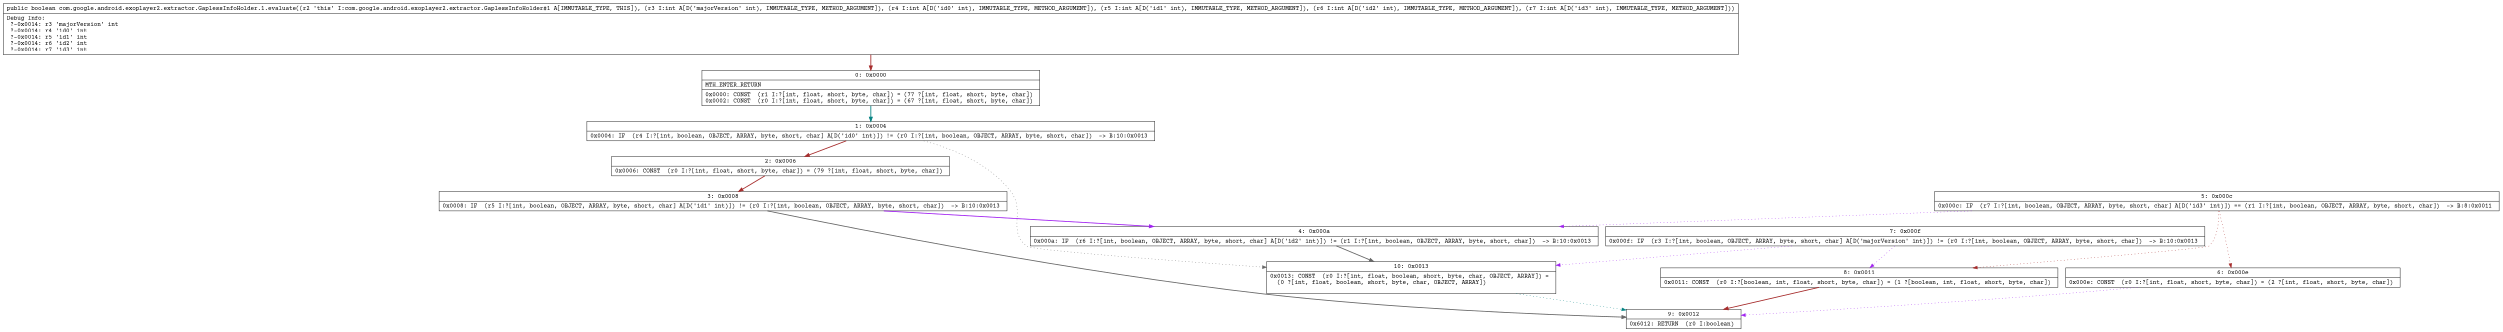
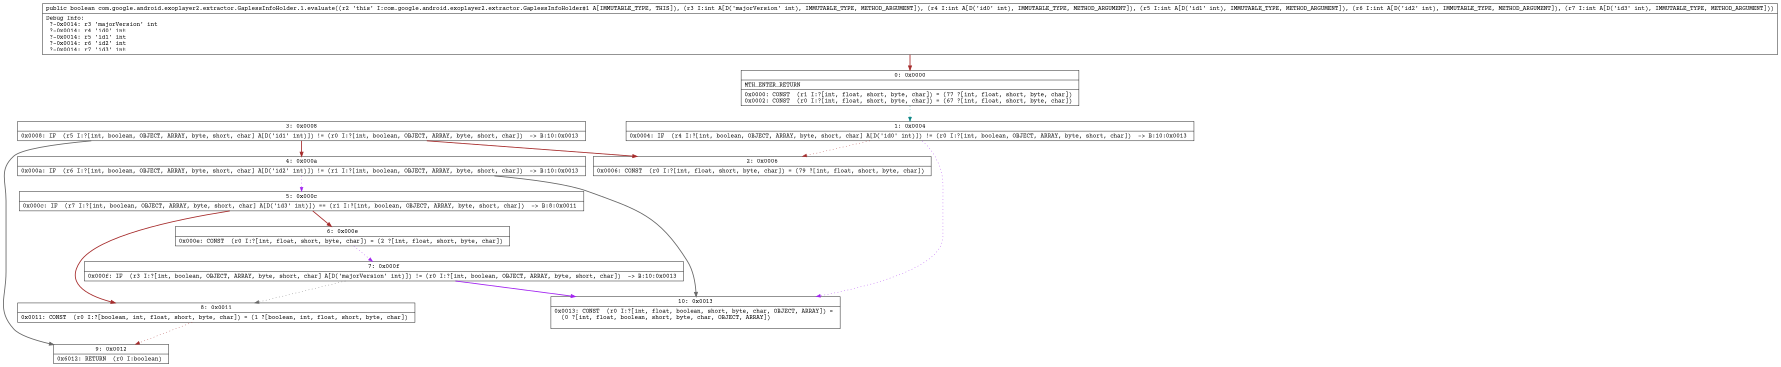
  digraph {
    fontname="Courier Prime"
    node [fontname="Courier Prime" shape=record]
    edge [color=brown fontname="Courier Prime" style=bold]
    n1 [label="{0\:\ 0x0000|MTH_ENTER_RETURN\l|0x0000: CONST  (r1 I:?[int, float, short, byte, char]) = (77 ?[int, float, short, byte, char]) \l0x0002: CONST  (r0 I:?[int, float, short, byte, char]) = (67 ?[int, float, short, byte, char]) \l}"]
    n2 [label="{1\:\ 0x0004|0x0004: IF  (r4 I:?[int, boolean, OBJECT, ARRAY, byte, short, char] A[D('id0' int)]) != (r0 I:?[int, boolean, OBJECT, ARRAY, byte, short, char])  \-\> B:10:0x0013 \l}"]
    n3 [label="{2\:\ 0x0006|0x0006: CONST  (r0 I:?[int, float, short, byte, char]) = (79 ?[int, float, short, byte, char]) \l}"]
    n4 [label="{10\:\ 0x0013|0x0013: CONST  (r0 I:?[int, float, boolean, short, byte, char, OBJECT, ARRAY]) = \l  (0 ?[int, float, boolean, short, byte, char, OBJECT, ARRAY])\l \l}"]
    n5 [label="{3\:\ 0x0008|0x0008: IF  (r5 I:?[int, boolean, OBJECT, ARRAY, byte, short, char] A[D('id1' int)]) != (r0 I:?[int, boolean, OBJECT, ARRAY, byte, short, char])  \-\> B:10:0x0013 \l}"]
    n6 [label="{9\:\ 0x0012|0x6012: RETURN  (r0 I:boolean) \l}"]
    n7 [label="{4\:\ 0x000a|0x000a: IF  (r6 I:?[int, boolean, OBJECT, ARRAY, byte, short, char] A[D('id2' int)]) != (r1 I:?[int, boolean, OBJECT, ARRAY, byte, short, char])  \-\> B:10:0x0013 \l}"]
    n8 [label="{5\:\ 0x000c|0x000c: IF  (r7 I:?[int, boolean, OBJECT, ARRAY, byte, short, char] A[D('id3' int)]) == (r1 I:?[int, boolean, OBJECT, ARRAY, byte, short, char])  \-\> B:8:0x0011 \l}"]
    n9 [label="{6\:\ 0x000e|0x000e: CONST  (r0 I:?[int, float, short, byte, char]) = (2 ?[int, float, short, byte, char]) \l}"]
    n10 [label="{8\:\ 0x0011|0x0011: CONST  (r0 I:?[boolean, int, float, short, byte, char]) = (1 ?[boolean, int, float, short, byte, char]) \l}"]
    n11 [label="{7\:\ 0x000f|0x000f: IF  (r3 I:?[int, boolean, OBJECT, ARRAY, byte, short, char] A[D('majorVersion' int)]) != (r0 I:?[int, boolean, OBJECT, ARRAY, byte, short, char])  \-\> B:10:0x0013 \l}"]
    n12 [label="{public boolean com.google.android.exoplayer2.extractor.GaplessInfoHolder.1.evaluate((r2 'this' I:com.google.android.exoplayer2.extractor.GaplessInfoHolder$1 A[IMMUTABLE_TYPE, THIS]), (r3 I:int A[D('majorVersion' int), IMMUTABLE_TYPE, METHOD_ARGUMENT]), (r4 I:int A[D('id0' int), IMMUTABLE_TYPE, METHOD_ARGUMENT]), (r5 I:int A[D('id1' int), IMMUTABLE_TYPE, METHOD_ARGUMENT]), (r6 I:int A[D('id2' int), IMMUTABLE_TYPE, METHOD_ARGUMENT]), (r7 I:int A[D('id3' int), IMMUTABLE_TYPE, METHOD_ARGUMENT]))  | Debug Info:\l  ?\-0x0014: r3 'majorVersion' int\l  ?\-0x0014: r4 'id0' int\l  ?\-0x0014: r5 'id1' int\l  ?\-0x0014: r6 'id2' int\l  ?\-0x0014: r7 'id3' int\l}"]
-   n1 -> n2 [color=teal]
-   n2 -> n3
-   n2 -> n4 [color=gray40 style=dotted]
-   n3 -> n5
-   n4 -> n6 [color=teal style=dotted]
+   n1 -> n2 [color=teal style=dotted]
+   n2 -> n3 [style=dotted]
+   n2 -> n4 [color=purple style=dotted]
+   n5 -> n3
    n5 -> n6 [color=gray40]
-   n5 -> n7 [color=purple]
+   n5 -> n7
    n7 -> n4 [color=gray40]
-   n8 -> n7 [color=purple style=dotted]
-   n8 -> n9 [style=dotted]
-   n8 -> n10 [style=dotted]
-   n9 -> n6 [color=purple style=dotted]
-   n10 -> n6
-   n11 -> n4 [color=purple style=dotted]
-   n11 -> n10 [color=purple style=dotted]
+   n7 -> n8 [color=purple style=dotted]
+   n8 -> n9
+   n8 -> n10
+   n9 -> n11 [color=purple style=dotted]
+   n10 -> n6 [style=dotted]
+   n11 -> n4 [color=purple]
+   n11 -> n10 [color=gray40 style=dotted]
    n12 -> n1
  }
